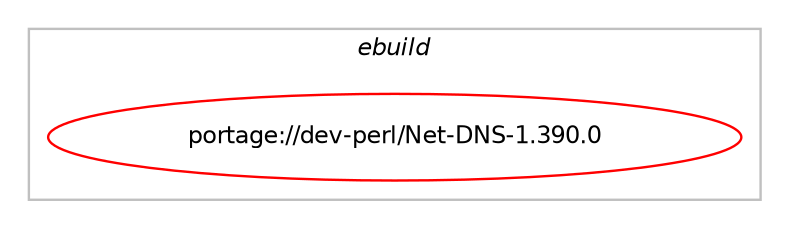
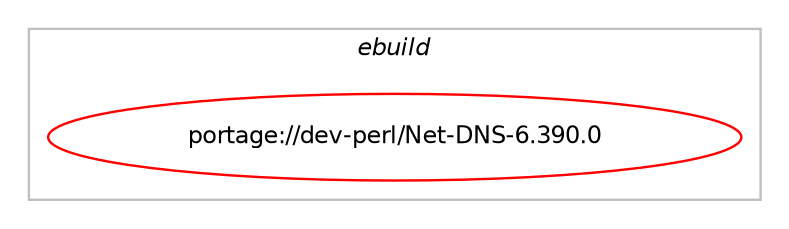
  digraph {
    compound=true
    concentrate=true
    fontname=Helvetica
    fontsize=10
    newrank=true
    rankdir=TB
    ranksep=1.5
-   n1 [color=red fontname=Helvetica fontsize=10 label="portage://dev-perl/Net-DNS-1.390.0" width=4]
+   n1 [color=red fontname=Helvetica fontsize=10 label="portage://dev-perl/Net-DNS-6.390.0" width=4]
    subgraph cluster_1 {
      color=gray
      label=<<i>ebuild</i>>
      n1
    }
    subgraph cluster_2 {
      color=gray
      label=<<i>dependencies</i>>
      subgraph cluster_3 {
        color=gray
        fillcolor="#eeeeee"
        label=<<i>compile</i>>
        style=filled
      }
      subgraph cluster_4 {
        color=gray
        fillcolor="#eeeeee"
        label=<<i>compile and run</i>>
        style=filled
      }
      subgraph cluster_5 {
        color=gray
        fillcolor="#eeeeee"
        label=<<i>run</i>>
        style=filled
      }
    }
    subgraph cluster_6 {
      color=gray
      label=<<i>candidates</i>>
      rank=same
    }
  }
